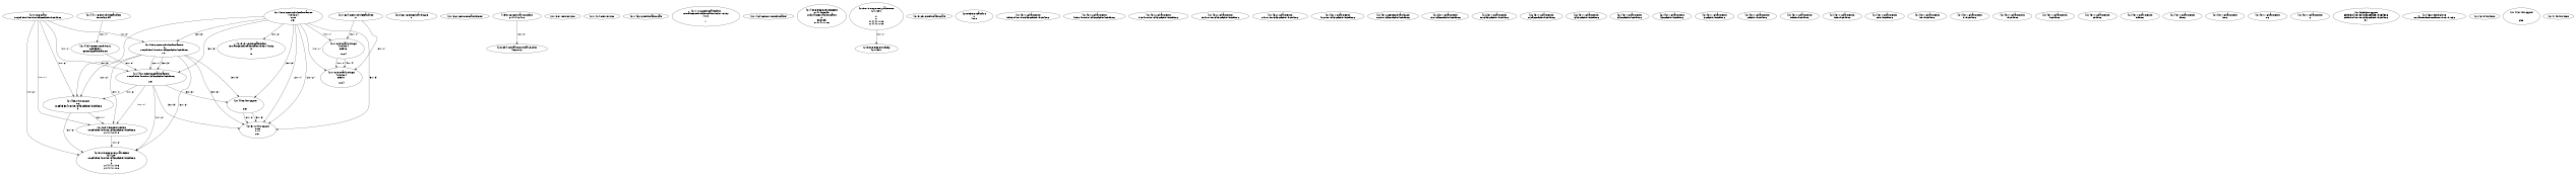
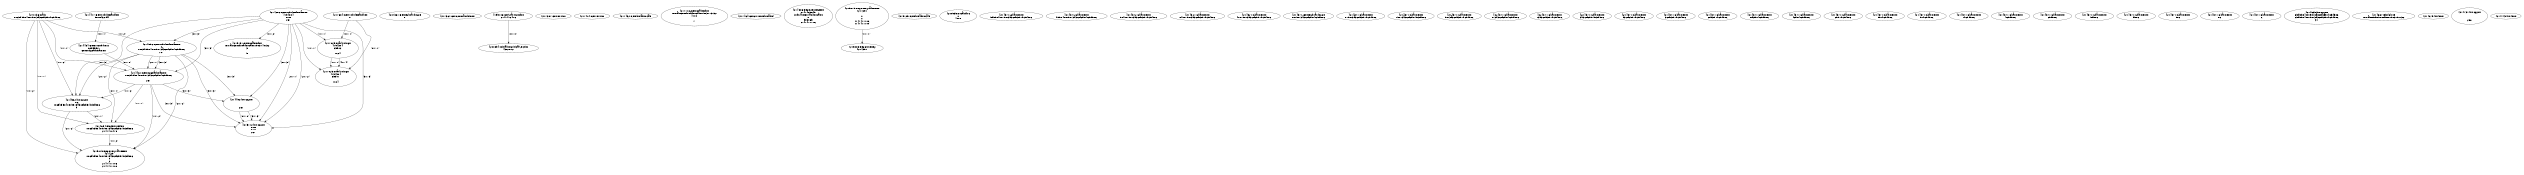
  digraph {
    n1 [label="4270136.main\n0065b55840e19e13a3cefc551bc5d586"]
    n2 [label="4214856.GetModuleFileNameA\n0\n0065b55840e19e13a3cefc551bc5d586\n261"]
    n3 [label="4214461.GetLongPathNameA\n0065b55840e19e13a3cefc551bc5d586\n\n261"]
    n4 [label="4214582.lstrcpynA\n00\n0065b55840e19e13a3cefc551bc5d586\n3"]
    n5 [label="4214654.FindFirstFileA\n0065b55840e19e13a3cefc551bc5d586\n2147410478"]
    n6 [label="4215019.RegQueryValueExA\n4214291\n0065b55840e19e13a3cefc551bc5d586\n0\n0\n2147411106\n2147411100"]
    n7 [label="4214482.lstrcpynA\n\n\n261"]
    n8 [label="4215112.lstrcpynA\nPZM\nPZM\n261"]
    n9 [label="4217684.GetModuleHandleA\n0"]
    n10 [label="4217025.LoadStringA\n4194304\n65502\n\n1024"]
    n11 [label="4217025.LoadStringA\n4194304\n65501\n\n1024"]
    n12 [label="4214286.GetModuleFileNameA\n4194304\nPZM\n261"]
    n13 [label="4215131.GetLocaleInfoA\nretval_GetThreadLocale_1903740_32\n3\n\n5"]
    n14 [label="4207361.GetKeyboardType\n0"]
    n15 [label="4217367.GetCommandLineA\n"]
    n16 [label="4199106.GetStartupInfoA\n2147412416"]
    n17 [label="4200894.InitializeCriticalSection\n4367812"]
    n18 [label="4217387.GetVersion\n"]
    n19 [label="4217404.GetVersion\n"]
    n20 [label="4217432.GetThreadLocale\n"]
    n21 [label="4217102.GetLocaleInfoA\nretval_GetThreadLocale_1903713_32\n4100\n\n7"]
    n22 [label="4217464.GetCurrentThreadId\n"]
    n23 [label="4214886.RegOpenKeyExA\n2147483649\nSoftware\Borland\Locales\n0\n983065\n2147411116"]
    n24 [label="4214417.GetModuleHandleA\nkernel32.dll"]
    n25 [label="4214434.GetProcAddress\n6295592\nGetLongPathNameA"]
    n26 [label="4215019.RegQueryValueExA\n4214291\n\n0\n0\n2147411106\n2147411100"]
    n27 [label="4215083.RegCloseKey\n4214291"]
    n28 [label="4215125.GetThreadLocale\n"]
    n29 [label="4200955.LocalAlloc\n0\n4088"]
    n30 [label="4214371.CharNextA\n5b55840e19e13a3cefc551bc5d586"]
    n31 [label="4214371.CharNextA\nb55840e19e13a3cefc551bc5d586"]
-   n32 [label="4214371.CharNextA\n55840e19e13a3cefc551bc5d586"]
    n33 [label="4214371.CharNextA\n5840e19e13a3cefc551bc5d586"]
    n34 [label="4214371.CharNextA\n840e19e13a3cefc551bc5d586"]
    n35 [label="4214371.CharNextA\n40e19e13a3cefc551bc5d586"]
    n36 [label="4214371.GetKeyboardType\n0e19e13a3cefc551bc5d586"]
+   n37 [label="4214371.CharNextA\ne19e13a3cefc551bc5d586"]
    n38 [label="4214371.CharNextA\n19e13a3cefc551bc5d586"]
    n39 [label="4214371.CharNextA\n9e13a3cefc551bc5d586"]
    n40 [label="4214371.CharNextA\ne13a3cefc551bc5d586"]
    n41 [label="4214371.CharNextA\n13a3cefc551bc5d586"]
    n42 [label="4214371.CharNextA\n3a3cefc551bc5d586"]
    n43 [label="4214371.CharNextA\na3cefc551bc5d586"]
    n44 [label="4214371.CharNextA\n3cefc551bc5d586"]
    n45 [label="4214371.CharNextA\ncefc551bc5d586"]
    n46 [label="4214371.CharNextA\nefc551bc5d586"]
    n47 [label="4214371.CharNextA\nfc551bc5d586"]
    n48 [label="4214371.CharNextA\nc551bc5d586"]
    n49 [label="4214371.CharNextA\n551bc5d586"]
    n50 [label="4214371.CharNextA\n51bc5d586"]
    n51 [label="4214371.CharNextA\n1bc5d586"]
    n52 [label="4214371.CharNextA\nbc5d586"]
    n53 [label="4214371.CharNextA\nc5d586"]
    n54 [label="4214371.CharNextA\n5d586"]
    n55 [label="4214371.CharNextA\nd586"]
    n56 [label="4214371.CharNextA\n586"]
    n57 [label="4214371.CharNextA\n86"]
    n58 [label="4214371.CharNextA\n6"]
    n59 [label="4214635.lstrcpynA\n65b55840e19e13a3cefc551bc5d586\n65b55840e19e13a3cefc551bc5d586\n31"]
    n60 [label="4214667.FindClose\nretval_FindFirstFileA_1903751_32"]
    n61 [label="4214679.lstrlenA\n"]
    n62 [label="4214731.lstrcpynA\n\n\n258"]
    n63 [label="4214743.lstrlenA\n"]
    n1 -> n2 [label="(1-->2)"]
    n1 -> n3 [label="(1-->1)"]
    n1 -> n4 [label="(1-->2)"]
    n1 -> n5 [label="(1-->1)"]
    n1 -> n6 [label="(1-->2)"]
    n2 -> n3 [label="(2-->1)"]
    n2 -> n3 [label="(3-->3)"]
    n2 -> n4 [label="(2-->2)"]
    n2 -> n5 [label="(2-->1)"]
    n2 -> n6 [label="(2-->2)"]
    n2 -> n7 [label="(3-->3)"]
    n2 -> n8 [label="(3-->3)"]
    n3 -> n4 [label="(1-->2)"]
    n3 -> n5 [label="(1-->1)"]
    n3 -> n6 [label="(1-->2)"]
    n3 -> n7 [label="(3-->3)"]
    n3 -> n8 [label="(3-->3)"]
    n4 -> n5 [label="(2-->1)"]
    n4 -> n6 [label="(2-->2)"]
    n5 -> n6 [label="(1-->2)"]
    n7 -> n8 [label="(3-->3)"]
    n7 -> n8 [label="(0-->0)"]
    n9 -> n10 [label="(0-->1)"]
    n9 -> n11 [label="(0-->1)"]
    n10 -> n11 [label="(1-->1)"]
    n10 -> n11 [label="(4-->4)"]
    n12 -> n2 [label="(3-->3)"]
    n12 -> n3 [label="(3-->3)"]
    n12 -> n4 [label="(0-->3)"]
    n12 -> n7 [label="(3-->3)"]
    n12 -> n8 [label="(2-->1)"]
    n12 -> n8 [label="(2-->2)"]
    n12 -> n8 [label="(3-->3)"]
    n12 -> n10 [label="(1-->1)"]
    n12 -> n11 [label="(1-->1)"]
    n12 -> n13 [label="(0-->2)"]
    n16 -> n17 [label="(0-->0)"]
    n24 -> n25 [label="(0-->1)"]
    n25 -> n3 [label="(0-->0)"]
    n26 -> n27 [label="(1-->1)"]
  }
